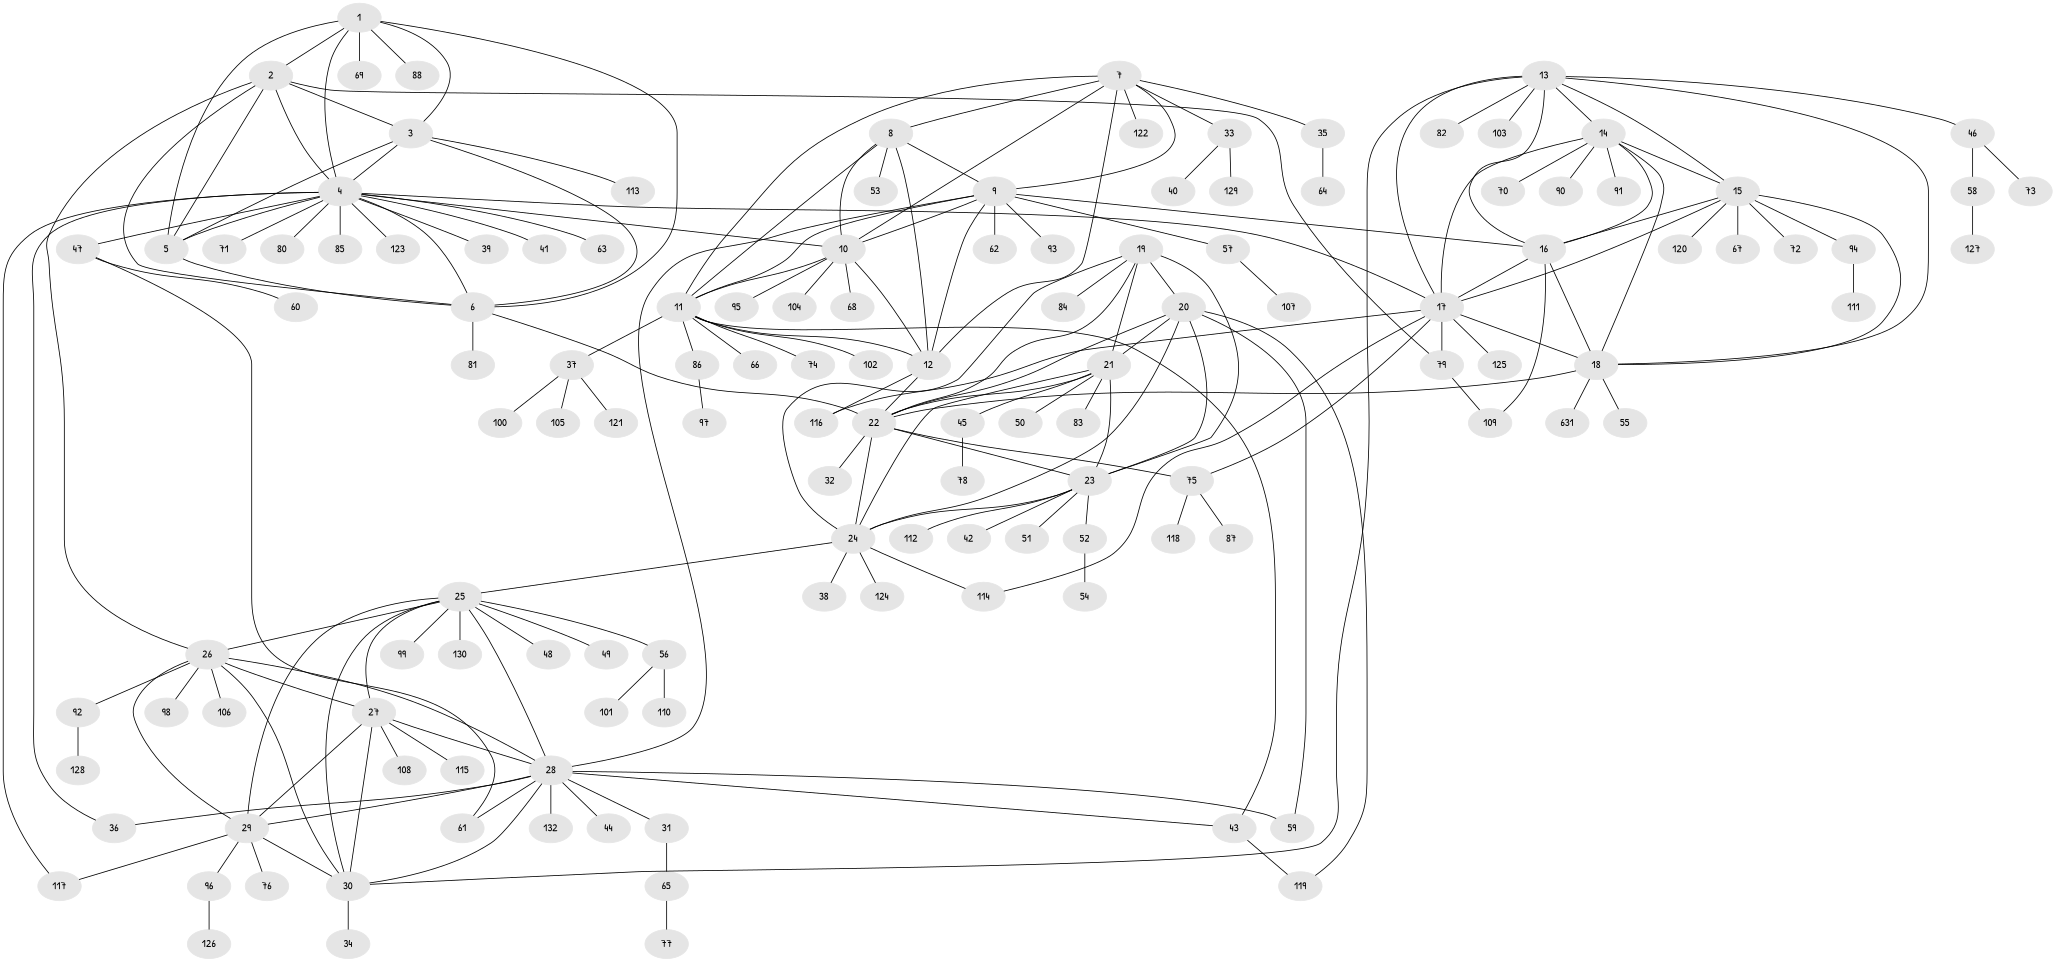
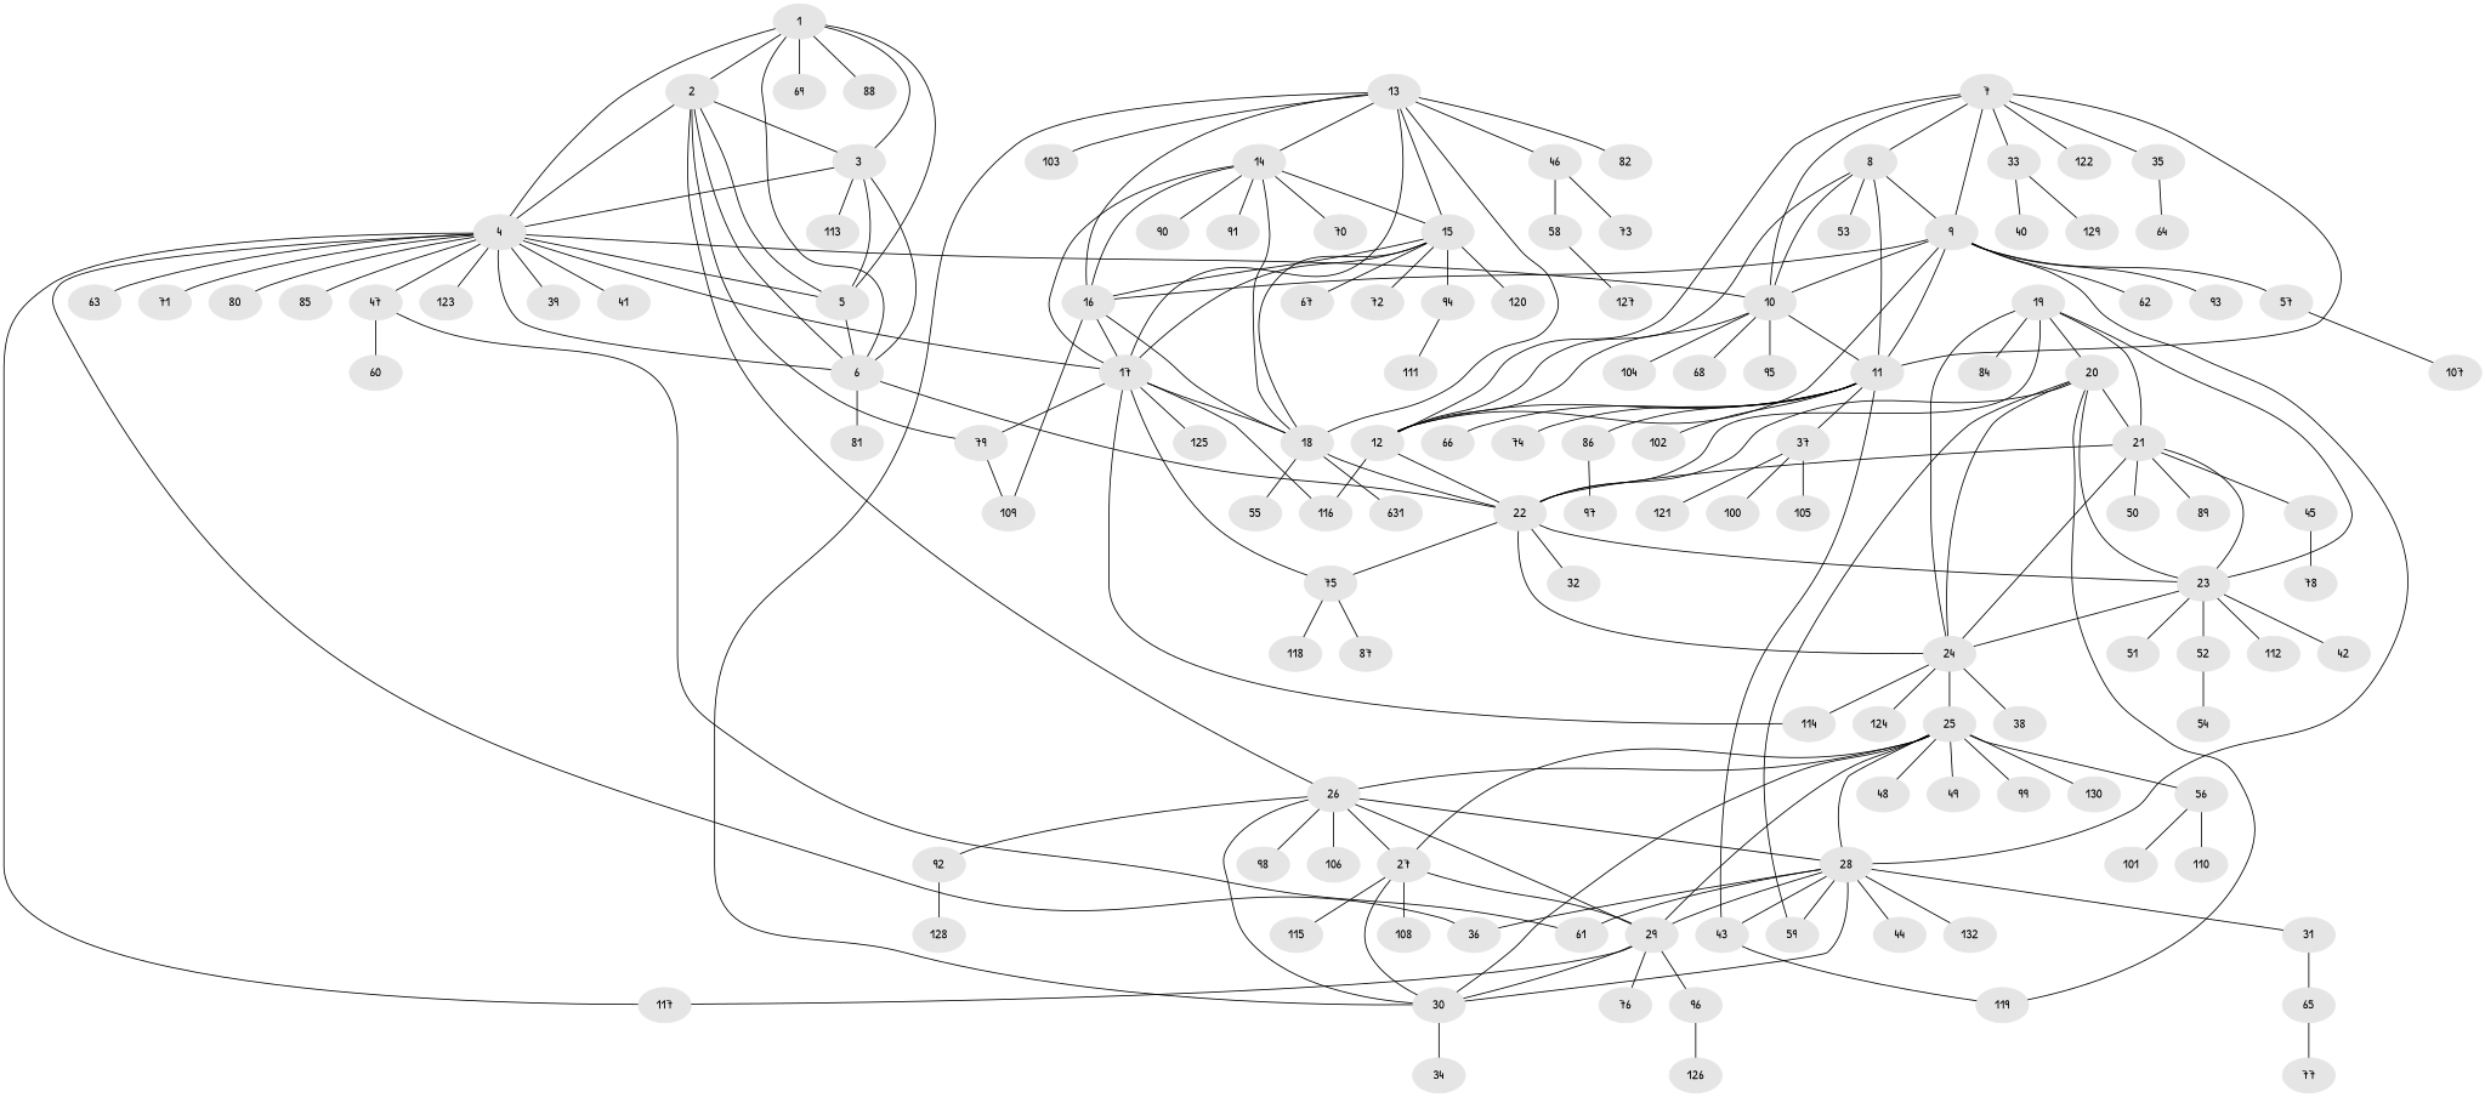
  graph {
    fontname="Patrick Hand"
    node [color=gray90 fontname="Patrick Hand" style=filled]
    edge [fontname="Patrick Hand"]
    1
    2
    3
    4
    5
    6
    69
    88
    26
    79
    113
    10
    17
    36
    39
    41
    47
    63
    71
    80
    85
    117
    123
    22
    81
    28
    30
    27
    29
    92
    98
    106
    109
    11
    12
    68
    95
    104
    116
    18
    75
    114
    125
    61
    60
    23
    24
    32
    7
    8
    9
    33
    35
    122
    53
    16
    57
    62
    93
    37
    43
    66
    74
    86
    102
    40
    129
    64
    59
    31
    44
    132
    107
    100
    105
    121
    119
    97
    13
    14
    15
    46
    82
    103
    70
    90
    91
    67
    72
    94
    120
    55
    n93 [label=631]
    34
    58
    73
    111
    87
    118
    19
    20
    21
    84
    45
    50
-   83
+   83 [label=89]
    42
    51
    52
    112
    25
    38
    124
    78
    54
    48
    49
    56
    99
    130
    108
    115
    76
    96
    101
    110
    128
    65
    126
    77
    127
    1 -- 2
    1 -- 3
    1 -- 4
    1 -- 5
    1 -- 6
    1 -- 69
    1 -- 88
    2 -- 3
    2 -- 4
    2 -- 5
    2 -- 6
    2 -- 26
    2 -- 79
    3 -- 4
    3 -- 5
    3 -- 6
    3 -- 113
    4 -- 5
    4 -- 6
    4 -- 10
    4 -- 17
    4 -- 36
    4 -- 39
    4 -- 41
    4 -- 47
    4 -- 63
    4 -- 71
    4 -- 80
    4 -- 85
    4 -- 117
    4 -- 123
    5 -- 6
    6 -- 22
    6 -- 81
    26 -- 28
    26 -- 30
    26 -- 27
    26 -- 29
    26 -- 92
    26 -- 98
    26 -- 106
    79 -- 109
    10 -- 11
    10 -- 12
    10 -- 68
    10 -- 95
    10 -- 104
    17 -- 79
    17 -- 116
    17 -- 18
    17 -- 75
    17 -- 114
    17 -- 125
    47 -- 61
    47 -- 60
    22 -- 75
    22 -- 23
    22 -- 24
    22 -- 32
    28 -- 36
    28 -- 30
    28 -- 29
    28 -- 61
    28 -- 43
    28 -- 59
    28 -- 31
    28 -- 44
    28 -- 132
    30 -- 34
-   27 -- 28
    27 -- 30
    27 -- 29
    27 -- 108
    27 -- 115
    29 -- 117
    29 -- 30
    29 -- 76
    29 -- 96
    92 -- 128
    11 -- 12
    11 -- 37
    11 -- 43
    11 -- 66
    11 -- 74
    11 -- 86
    11 -- 102
    12 -- 22
    12 -- 116
    18 -- 22
    18 -- 55
    18 -- n93
    75 -- 87
    75 -- 118
    23 -- 24
    23 -- 42
    23 -- 51
    23 -- 52
    23 -- 112
    24 -- 114
    24 -- 25
    24 -- 38
    24 -- 124
    7 -- 10
    7 -- 11
    7 -- 12
    7 -- 8
    7 -- 9
    7 -- 33
    7 -- 35
    7 -- 122
    8 -- 10
    8 -- 11
    8 -- 12
    8 -- 9
    8 -- 53
    9 -- 10
    9 -- 28
    9 -- 11
    9 -- 12
    9 -- 16
    9 -- 57
    9 -- 62
    9 -- 93
    33 -- 40
    33 -- 129
    35 -- 64
    16 -- 17
    16 -- 109
    16 -- 18
    57 -- 107
    37 -- 100
    37 -- 105
    37 -- 121
    43 -- 119
    86 -- 97
    31 -- 65
    13 -- 17
    13 -- 30
    13 -- 18
    13 -- 16
    13 -- 14
    13 -- 15
    13 -- 46
    13 -- 82
    13 -- 103
    14 -- 17
    14 -- 18
    14 -- 16
    14 -- 15
    14 -- 70
    14 -- 90
    14 -- 91
    15 -- 17
    15 -- 18
    15 -- 16
    15 -- 67
    15 -- 72
    15 -- 94
    15 -- 120
    46 -- 58
    46 -- 73
    94 -- 111
    58 -- 127
    19 -- 22
    19 -- 23
    19 -- 24
    19 -- 20
    19 -- 21
    19 -- 84
    20 -- 22
    20 -- 23
    20 -- 24
    20 -- 59
    20 -- 119
    20 -- 21
    21 -- 22
    21 -- 23
    21 -- 24
    21 -- 45
    21 -- 50
    21 -- 83
    45 -- 78
    52 -- 54
    25 -- 26
    25 -- 28
    25 -- 30
    25 -- 27
    25 -- 29
    25 -- 48
    25 -- 49
    25 -- 56
    25 -- 99
    25 -- 130
    56 -- 101
    56 -- 110
    96 -- 126
    65 -- 77
  }
